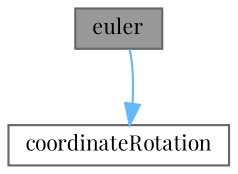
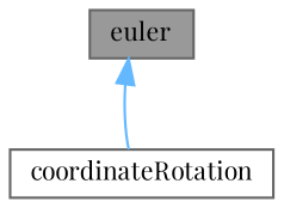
  digraph {
    fontname="Playfair Display"
    node [color=gray40 fontname="Playfair Display" fontsize=10 shape=box style=filled]
    n1 [fillcolor=grey60 fontcolor=black height=0.2 label=euler width=0.4]
    n2 [fillcolor=white height=0.2 label=coordinateRotation width=0.4]
-   n2 -> n1 [color=steelblue1 dir=back fontname="Playfair Display" fontsize=10 labelfontname=Helvetica labelfontsize=10 style=solid]
+   n1 -> n2 [color=steelblue1 dir=back fontname="Playfair Display" fontsize=10 labelfontname=Helvetica labelfontsize=10 style=solid]
  }
